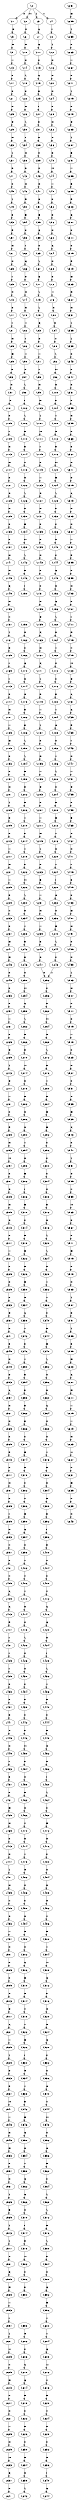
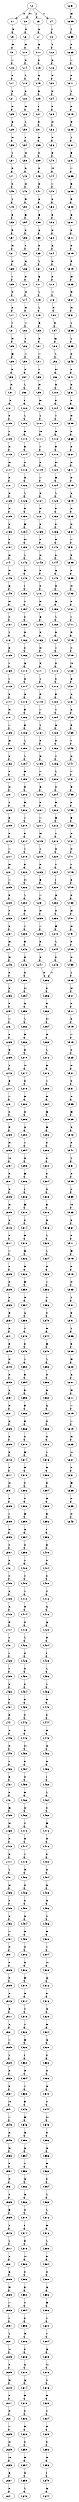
  strict digraph {
    S0
    S1
    S2
    S3
    S4
    S5
    S6
    S7
    S8
    S9
    S10
    S11
    S12
    S13
    S14
    S15
    S16
    S17
    S18
    S19
    S20
    S21
    S22
    S23
    S24
    S25
    S26
    S27
    S28
    S29
    S30
    S31
    S32
    S33
    S34
    S35
    S36
    S37
    S38
    S39
    S40
    S41
    S42
    S43
    S44
    S45
    S46
    S47
    S48
    S49
    S50
    S51
    S52
    S53
    S54
    S55
    S56
    S57
    S58
    S59
    S60
    S61
    S62
    S63
    S64
    S65
    S66
    S67
    S68
    S69
    S70
    S71
    S72
    S73
    S74
    S75
    S76
    S77
    S78
    S79
    S80
    S81
    S82
    S83
    S84
    S85
    S86
    S87
    S88
    S89
    S90
    S91
    S92
    S93
    S94
    S95
    S96
    S97
    S98
    S99
    S100
    S101
    S102
    S103
    S104
    S105
    S106
    S107
    S108
    S109
    S110
    S111
    S112
    S113
    S114
    S115
    S116
    S117
    S118
    S119
    S120
    S121
    S122
    S123
    S124
    S125
    S126
    S127
    S128
    S129
    S130
    S131
    S132
    S133
    S134
    S135
    S136
    S137
    S138
    S139
    S140
    S141
    S142
    S143
    S144
    S145
    S146
    S147
    S148
    S149
    S150
    S151
    S152
    S153
+   S154
    S155
    S156
    S157
    S158
    S159
    S160
    S161
    S162
    S163
    S164
    S165
    S166
    S167
    S168
    S169
    S170
    S171
    S172
    S173
    S174
    S175
    S176
    S177
    S178
    S179
    S180
    S181
    S182
    S183
    S184
    S185
    S186
    S187
    S188
    S189
    S190
    S191
    S192
    S193
    S194
    S195
    S196
    S197
    S198
    S199
    S200
    S201
    S202
    S203
    S204
    S205
    S206
    S207
    S208
    S209
    S210
    S211
    S212
    S213
    S214
    S215
    S216
    S217
    S218
    S219
    S220
    S221
    S222
    S223
    S224
    S225
    S226
    S227
    S228
    S229
    S230
    S231
    S232
    S233
    S234
    S235
    S236
    S237
    S238
    S239
    S240
    S241
    S242
    S243
    S244
    S245
    S246
    S247
    S248
    S249
    S250
    S252
    S253
    S254
    S251
    S255
    S256
    S257
    S258
    S259
    S260
    S261
    S262
    S263
    S264
    S265
    S266
    S267
    S268
    S269
    S270
    S271
    S272
    S273
    S274
    S275
    S276
    S277
    S278
    S279
    S280
    S281
    S282
    S283
    S284
    S285
    S286
    S287
    S288
    S289
    S290
    S291
    S292
    S293
    S294
    S295
    S296
    S297
    S298
    S299
    S300
    S301
    S302
    S303
    S304
    S305
    S306
    S307
    S308
    S309
    S310
    S311
    S312
    S313
    S314
    S315
    S316
    S317
    S318
    S319
    S320
    S321
    S322
    S323
    S324
    S325
    S326
    S327
    S328
    S329
    S330
    S331
    S332
    S333
    S334
    S335
    S336
    S337
    S338
    S339
    S340
    S341
    S342
    S343
    S344
    S345
    S346
    S347
    S348
    S349
    S350
    S351
    S352
    S353
    S354
    S355
    S356
    S357
    S358
    S359
    S360
    S361
    S362
    S363
    S364
    S365
    S366
    S367
    S368
    S369
    S370
    S371
    S372
    S373
    S374
    S375
    S376
    S377
    S378
    S379
    S380
    S381
    S382
    S383
    S384
    S385
    S386
    S387
    S388
    S389
    S390
    S391
    S392
    S393
    S394
    S395
    S396
    S397
    S398
    S399
    S400
    S401
    S402
    S403
    S404
    S405
    S406
    S407
    S408
    S409
    S410
    S411
    S412
    S413
    S414
    S415
    S416
    S417
    S418
    S419
    S420
    S421
    S422
    S423
    S424
    S425
    S426
    S427
    S428
    S429
    S430
    S431
    S432
    S433
    S434
    S435
    S436
    S437
    S438
    S439
    S440
    S441
    S442
    S443
    S444
    S445
    S446
    S447
    S448
    S449
    S450
    S451
    S452
    S453
    S454
    S455
    S456
    S457
    S458
    S459
    S460
    S461
    S462
    S463
    S464
    S465
    S466
    S467
    S468
    S469
    S470
    S471
    S472
    S473
    S474
    S475
    S476
    S477
    S478
    S479
    S480
    S481
    S482
    S483
    S484
    S485
    S486
    S487
    S488
    S489
    S490
    S491
    S492
    S493
    S494
    S495
    S496
    S497
    S498
    S499
    S500
    S501
    S502
    S503
    S504
    S505
    S506
    S507
    S508
    S509
    S510
    S511
    S512
    S513
    S514
    S515
    S516
    S517
    S518
    S519
    S520
    S521
    S522
    S523
    S524
    S525
    S526
    S527
    S528
    S529
    S530
    S531
    S532
    S533
    S534
    S535
    S536
    S537
    S538
    S539
    S540
    S541
    S542
    S543
    S544
    S545
    S546
    S547
    S548
    S549
    S550
    S551
    S552
    S553
    S554
    S555
    S556
    S557
    S558
    S559
    S560
    S561
    S562
    S563
    S564
    S565
    S566
    S567
    S568
    S569
    S570
    S571
    S572
    S573
    S574
    S575
    S576
    S577
    S578
    S579
    S580
    S581
    S582
    S583
    S584
    S585
    S586
    S587
    S588
    S589
    S590
    S591
    S592
    S593
+   S594
    S595
    S596
    S597
    S598
    S599
    S600
    S601
    S602
    S603
    S604
    S605
    S606
    S607
    S608
    S609
    S610
    S611
    S612
    S613
    S614
    S615
    S616
    S617
    S618
    S619
    S620
    S621
    S622
    S623
    S624
    S625
    S626
    S627
    S628
    S629
    S630
    S631
    S632
    S633
    S634
    S635
    S636
    S637
    S638
    S639
    S640
    S641
    S642
    S643
    S644
    S0 -> S1 [label=L]
    S0 -> S2 [label=M]
    S0 -> S3 [label=S]
    S0 -> S4 [label=V]
    S1 -> S5 [label=R]
    S2 -> S6 [label=A]
    S3 -> S7 [label=C]
    S4 -> S8 [label=V]
    S5 -> S9 [label=F]
    S6 -> S10 [label=N]
    S7 -> S11 [label=G]
    S8 -> S12 [label=S]
    S9 -> S13 [label=V]
    S10 -> S14 [label=A]
    S11 -> S15 [label=L]
    S12 -> S16 [label=A]
    S13 -> S17 [label=P]
    S14 -> S18 [label=S]
    S15 -> S19 [label=C]
    S16 -> S20 [label=A]
    S17 -> S21 [label=T]
    S18 -> S22 [label=T]
    S19 -> S23 [label=R]
    S20 -> S24 [label=A]
    S21 -> S25 [label=A]
    S22 -> S26 [label=N]
    S23 -> S27 [label=I]
    S24 -> S28 [label=L]
    S25 -> S29 [label=Q]
    S26 -> S30 [label=S]
    S27 -> S31 [label=P]
    S28 -> S32 [label=K]
    S29 -> S33 [label=K]
    S30 -> S34 [label=I]
    S31 -> S35 [label=A]
    S32 -> S36 [label=Q]
    S33 -> S37 [label=S]
    S34 -> S38 [label=K]
    S35 -> S39 [label=A]
    S36 -> S40 [label=D]
    S37 -> S41 [label=D]
    S38 -> S42 [label=D]
    S39 -> S43 [label=L]
    S40 -> S44 [label=M]
    S41 -> S45 [label=L]
    S42 -> S46 [label=K]
    S43 -> S47 [label=K]
    S44 -> S48 [label=V]
    S45 -> S49 [label=S]
    S46 -> S50 [label=E]
    S47 -> S51 [label=P]
    S48 -> S52 [label=L]
    S49 -> S53 [label=P]
    S50 -> S54 [label=E]
    S51 -> S55 [label=E]
    S52 -> S56 [label=D]
    S53 -> S57 [label=E]
    S54 -> S58 [label=L]
    S55 -> S59 [label=G]
    S56 -> S60 [label=A]
    S57 -> S61 [label=N]
    S58 -> S62 [label=I]
    S59 -> S63 [label=A]
    S60 -> S64 [label=G]
    S61 -> S65 [label=A]
    S62 -> S66 [label=G]
    S63 -> S67 [label=S]
    S64 -> S68 [label=A]
    S65 -> S69 [label=I]
    S66 -> S70 [label=D]
    S67 -> S71 [label=E]
    S68 -> S72 [label=T]
    S69 -> S73 [label=A]
    S70 -> S74 [label=K]
    S71 -> S75 [label=S]
    S72 -> S76 [label=V]
    S73 -> S77 [label=T]
    S74 -> S78 [label=N]
    S75 -> S79 [label=S]
    S76 -> S80 [label=L]
    S77 -> S81 [label=I]
    S78 -> S82 [label=V]
    S79 -> S83 [label=G]
    S80 -> S84 [label=N]
    S81 -> S85 [label=N]
    S82 -> S86 [label=I]
    S83 -> S87 [label=T]
-   S84 -> S88 [label=Y]
+   S84 -> S88 [label=H]
    S85 -> S89 [label=H]
    S86 -> S90 [label=V]
    S87 -> S91 [label=V]
    S88 -> S92 [label=S]
    S89 -> S93 [label=T]
    S90 -> S94 [label=D]
    S91 -> S95 [label=I]
    S92 -> S96 [label=M]
    S93 -> S97 [label=A]
    S94 -> S98 [label=S]
    S95 -> S99 [label=N]
    S96 -> S100 [label=N]
    S97 -> S101 [label=T]
    S98 -> S102 [label=I]
    S99 -> S103 [label=H]
    S100 -> S104 [label=L]
    S101 -> S105 [label=L]
    S102 -> S106 [label=S]
    S103 -> S107 [label=S]
    S104 -> S108 [label=V]
    S105 -> S109 [label=I]
    S106 -> S110 [label=R]
    S107 -> S111 [label=M]
    S108 -> S112 [label=Q]
    S109 -> S113 [label=R]
    S110 -> S114 [label=F]
    S111 -> S115 [label=I]
    S112 -> S116 [label=R]
    S113 -> S117 [label=H]
    S114 -> S118 [label=Y]
    S115 -> S119 [label=L]
    S116 -> S120 [label=M]
    S117 -> S121 [label=L]
    S118 -> S122 [label=N]
    S119 -> S123 [label=V]
    S120 -> S124 [label=E]
    S121 -> S125 [label=Q]
    S122 -> S126 [label=S]
    S123 -> S127 [label=Q]
    S124 -> S128 [label=S]
    S125 -> S129 [label=A]
    S126 -> S130 [label=T]
    S127 -> S131 [label=R]
    S128 -> S132 [label=L]
    S129 -> S133 [label=L]
    S130 -> S134 [label=E]
    S131 -> S135 [label=L]
    S132 -> S136 [label=L]
    S133 -> S137 [label=L]
    S134 -> S138 [label=M]
    S135 -> S139 [label=E]
    S136 -> S140 [label=A]
    S137 -> S141 [label=N]
    S138 -> S142 [label=S]
    S139 -> S143 [label=A]
    S140 -> S144 [label=L]
    S141 -> S145 [label=N]
    S142 -> S146 [label=D]
    S143 -> S147 [label=L]
    S144 -> S148 [label=G]
    S145 -> S149 [label=G]
    S146 -> S150 [label=I]
    S147 -> S151 [label=L]
    S148 -> S152 [label=N]
    S149 -> S153 [label=N]
+   S150 -> S154 [label=V]
    S151 -> S155 [label=A]
    S152 -> S156 [label=G]
    S153 -> S157 [label=Y]
+   S154 -> S158 [label=L]
    S155 -> S159 [label=Q]
    S156 -> S160 [label=S]
    S157 -> S161 [label=S]
    S158 -> S162 [label=K]
    S159 -> S163 [label=G]
    S160 -> S164 [label=D]
    S161 -> S165 [label=D]
    S162 -> S166 [label=L]
    S163 -> S167 [label=N]
    S164 -> S168 [label=V]
    S165 -> S169 [label=I]
    S166 -> S170 [label=G]
    S167 -> S171 [label=G]
    S168 -> S172 [label=T]
    S169 -> S173 [label=I]
    S170 -> S174 [label=N]
    S171 -> S175 [label=S]
    S172 -> S176 [label=L]
    S173 -> S177 [label=L]
    S174 -> S178 [label=Q]
    S175 -> S179 [label=D]
    S176 -> S180 [label=R]
    S177 -> S181 [label=K]
    S178 -> S182 [label=R]
    S179 -> S183 [label=V]
    S180 -> S184 [label=V]
    S181 -> S185 [label=V]
    S182 -> S186 [label=F]
    S183 -> S187 [label=S]
    S184 -> S188 [label=Q]
    S185 -> S189 [label=H]
    S186 -> S190 [label=S]
    S187 -> S191 [label=L]
    S188 -> S192 [label=T]
    S189 -> S193 [label=T]
    S190 -> S194 [label=S]
    S191 -> S195 [label=R]
    S192 -> S196 [label=V]
    S193 -> S197 [label=T]
    S194 -> S198 [label=H]
    S195 -> S199 [label=V]
    S196 -> S200 [label=S]
    S197 -> S201 [label=N]
    S198 -> S202 [label=R]
    S199 -> S203 [label=Q]
    S200 -> S204 [label=T]
    S201 -> S205 [label=S]
    S202 -> S206 [label=F]
    S203 -> S207 [label=T]
    S204 -> S208 [label=D]
    S205 -> S209 [label=D]
    S206 -> S210 [label=V]
    S207 -> S211 [label=V]
    S208 -> S212 [label=E]
    S209 -> S213 [label=E]
    S210 -> S214 [label=L]
    S211 -> S215 [label=H]
    S212 -> S216 [label=V]
    S213 -> S217 [label=V]
    S214 -> S218 [label=V]
    S215 -> S219 [label=S]
    S216 -> S220 [label=K]
    S217 -> S221 [label=K]
    S218 -> S222 [label=L]
    S219 -> S223 [label=D]
    S220 -> S224 [label=V]
    S221 -> S225 [label=V]
    S222 -> S226 [label=M]
    S223 -> S227 [label=E]
    S224 -> S228 [label=I]
    S225 -> S229 [label=F]
    S226 -> S230 [label=S]
    S227 -> S231 [label=V]
    S228 -> S232 [label=Q]
    S229 -> S233 [label=Y]
    S230 -> S234 [label=D]
    S231 -> S235 [label=K]
    S232 -> S236 [label=A]
    S233 -> S237 [label=T]
    S234 -> S238 [label=V]
    S235 -> S239 [label=V]
    S236 -> S240 [label=H]
    S237 -> S241 [label=H]
    S238 -> S242 [label=F]
    S239 -> S243 [label=F]
    S240 -> S244 [label=S]
    S241 -> S245 [label=H]
    S242 -> S246 [label=R]
    S243 -> S247 [label=Q]
    S244 -> S248 [label=L]
    S245 -> S249 [label=L]
    S246 -> S250 [label=T]
    S247 -> S252 [label=A]
    S248 -> S252 [label=V]
    S249 -> S253 [label=L]
    S250 -> S254 [label=M]
    S252 -> S256 [label=L]
    S253 -> S257 [label=L]
    S254 -> S258 [label=C]
    S251 -> S255 [label=H]
    S255 -> S259 [label=S]
    S256 -> S260 [label=T]
    S257 -> S261 [label=V]
    S258 -> S262 [label=S]
    S259 -> S263 [label=L]
    S260 -> S264 [label=M]
    S261 -> S265 [label=L]
    S262 -> S266 [label=K]
    S263 -> S267 [label=V]
    S264 -> S268 [label=Q]
    S265 -> S269 [label=Q]
    S266 -> S270 [label=R]
    S267 -> S271 [label=L]
    S268 -> S272 [label=S]
    S269 -> S273 [label=S]
    S270 -> S274 [label=W]
    S271 -> S275 [label=S]
    S272 -> S276 [label=D]
    S273 -> S277 [label=Q]
    S274 -> S278 [label=D]
    S275 -> S279 [label=L]
    S276 -> S280 [label=V]
    S277 -> S281 [label=V]
    S278 -> S282 [label=N]
    S279 -> S283 [label=Q]
    S280 -> S284 [label=F]
    S281 -> S285 [label=L]
    S282 -> S286 [label=N]
    S283 -> S287 [label=S]
    S284 -> S288 [label=E]
    S285 -> S289 [label=E]
    S286 -> S290 [label=K]
    S287 -> S291 [label=E]
    S288 -> S292 [label=E]
    S289 -> S293 [label=N]
    S290 -> S294 [label=V]
    S291 -> S295 [label=V]
    S292 -> S296 [label=L]
    S293 -> S297 [label=M]
    S294 -> S298 [label=N]
    S295 -> S299 [label=F]
    S296 -> S300 [label=L]
    S297 -> S301 [label=L]
    S298 -> S302 [label=E]
    S299 -> S303 [label=E]
    S300 -> S304 [label=L]
    S301 -> S305 [label=Q]
    S302 -> S306 [label=I]
    S303 -> S307 [label=G]
    S304 -> S308 [label=T]
    S305 -> S309 [label=N]
    S306 -> S310 [label=E]
    S307 -> S311 [label=L]
    S308 -> S312 [label=R]
    S309 -> S313 [label=Q]
    S310 -> S314 [label=L]
    S311 -> S315 [label=L]
    S312 -> S316 [label=N]
    S313 -> S317 [label=T]
    S314 -> S318 [label=N]
    S315 -> S319 [label=E]
    S316 -> S320 [label=S]
    S317 -> S321 [label=V]
    S318 -> S322 [label=E]
    S319 -> S323 [label=H]
    S320 -> S324 [label=S]
    S321 -> S325 [label=L]
    S322 -> S326 [label=N]
    S323 -> S327 [label=R]
    S324 -> S328 [label=A]
    S325 -> S329 [label=T]
    S326 -> S330 [label=E]
    S327 -> S331 [label=N]
    S328 -> S332 [label=V]
    S329 -> S333 [label=L]
    S330 -> S334 [label=Q]
    S331 -> S335 [label=S]
    S332 -> S336 [label=V]
    S333 -> S337 [label=Q]
    S334 -> S338 [label=C]
    S335 -> S339 [label=S]
    S336 -> S340 [label=L]
    S337 -> S341 [label=E]
    S338 -> S342 [label=V]
    S339 -> S343 [label=T]
    S340 -> S344 [label=R]
    S341 -> S345 [label=P]
    S342 -> S346 [label=P]
    S343 -> S347 [label=L]
    S344 -> S348 [label=E]
    S345 -> S349 [label=A]
    S346 -> S350 [label=V]
    S347 -> S351 [label=T]
    S348 -> S352 [label=S]
    S349 -> S353 [label=D]
    S350 -> S354 [label=F]
    S351 -> S355 [label=L]
    S352 -> S356 [label=A]
    S353 -> S357 [label=C]
    S354 -> S358 [label=P]
    S355 -> S359 [label=R]
    S356 -> S360 [label=D]
    S357 -> S361 [label=A]
    S358 -> S362 [label=R]
    S359 -> S363 [label=E]
    S360 -> S364 [label=C]
    S361 -> S365 [label=A]
    S362 -> S366 [label=F]
    S363 -> S367 [label=P]
    S364 -> S368 [label=A]
    S365 -> S369 [label=L]
    S366 -> S370 [label=L]
    S367 -> S371 [label=A]
    S368 -> S372 [label=A]
    S369 -> S373 [label=F]
    S370 -> S374 [label=H]
    S371 -> S375 [label=D]
    S372 -> S376 [label=V]
    S373 -> S377 [label=E]
    S374 -> S378 [label=F]
    S375 -> S379 [label=C]
    S376 -> S380 [label=F]
    S377 -> S381 [label=K]
    S378 -> S382 [label=L]
    S379 -> S383 [label=A]
    S380 -> S384 [label=D]
    S381 -> S385 [label=F]
    S382 -> S386 [label=Y]
    S383 -> S387 [label=A]
    S384 -> S388 [label=K]
    S385 -> S389 [label=I]
    S386 -> S390 [label=H]
    S387 -> S391 [label=V]
    S388 -> S392 [label=F]
    S389 -> S393 [label=R]
    S390 -> S394 [label=G]
    S391 -> S395 [label=F]
    S392 -> S396 [label=I]
    S393 -> S397 [label=Y]
    S394 -> S398 [label=T]
    S395 -> S399 [label=E]
    S396 -> S400 [label=R]
    S397 -> S401 [label=L]
    S398 -> S402 [label=V]
    S399 -> S403 [label=K]
    S400 -> S404 [label=Y]
    S401 -> S405 [label=Y]
    S402 -> S406 [label=Y]
    S403 -> S407 [label=F]
    S404 -> S408 [label=L]
    S405 -> S409 [label=C]
    S406 -> S410 [label=V]
    S407 -> S411 [label=I]
    S408 -> S412 [label=Y]
    S409 -> S413 [label=G]
    S410 -> S414 [label=N]
    S411 -> S415 [label=R]
    S412 -> S416 [label=C]
    S413 -> S417 [label=E]
    S414 -> S418 [label=T]
    S415 -> S419 [label=Y]
    S416 -> S420 [label=G]
    S417 -> S421 [label=I]
    S418 -> S422 [label=S]
    S419 -> S423 [label=M]
    S420 -> S424 [label=D]
    S421 -> S425 [label=I]
    S422 -> S426 [label=T]
    S423 -> S427 [label=Q]
    S424 -> S428 [label=I]
    S425 -> S429 [label=I]
    S426 -> S430 [label=A]
    S427 -> S431 [label=C]
    S428 -> S432 [label=S]
    S429 -> S433 [label=L]
    S430 -> S434 [label=L]
    S431 -> S435 [label=G]
    S432 -> S436 [label=V]
    S433 -> S437 [label=L]
    S434 -> S438 [label=P]
    S435 -> S439 [label=E]
    S436 -> S440 [label=R]
    S437 -> S441 [label=D]
    S438 -> S442 [label=L]
    S439 -> S443 [label=I]
    S440 -> S444 [label=L]
    S441 -> S445 [label=Q]
    S442 -> S446 [label=L]
    S443 -> S447 [label=A]
    S444 -> S448 [label=D]
    S445 -> S449 [label=A]
    S446 -> S450 [label=M]
    S447 -> S451 [label=V]
    S448 -> S452 [label=Q]
    S449 -> S453 [label=I]
    S450 -> S454 [label=L]
    S451 -> S455 [label=Q]
    S452 -> S456 [label=A]
    S453 -> S457 [label=P]
    S454 -> S458 [label=A]
    S455 -> S459 [label=L]
    S456 -> S460 [label=I]
    S457 -> S461 [label=L]
    S458 -> S462 [label=D]
    S459 -> S463 [label=E]
    S460 -> S464 [label=S]
    S461 -> S465 [label=H]
    S462 -> S466 [label=K]
    S463 -> S467 [label=Q]
    S464 -> S468 [label=L]
    S465 -> S469 [label=K]
    S466 -> S470 [label=Y]
    S467 -> S471 [label=A]
    S468 -> S472 [label=H]
    S469 -> S473 [label=L]
    S470 -> S474 [label=N]
    S471 -> S475 [label=I]
    S472 -> S476 [label=K]
    S473 -> S477 [label=A]
    S474 -> S478 [label=V]
    S475 -> S479 [label=P]
    S476 -> S480 [label=L]
    S477 -> S481 [label=S]
    S478 -> S482 [label=Q]
    S479 -> S483 [label=L]
    S480 -> S484 [label=A]
    S481 -> S485 [label=K]
    S482 -> S486 [label=A]
    S483 -> S487 [label=H]
    S484 -> S488 [label=N]
    S485 -> S489 [label=Y]
    S486 -> S490 [label=L]
    S487 -> S491 [label=K]
    S488 -> S492 [label=K]
    S489 -> S493 [label=Q]
    S490 -> S494 [label=K]
    S491 -> S495 [label=L]
    S492 -> S496 [label=Y]
    S493 -> S497 [label=V]
    S494 -> S498 [label=Q]
    S495 -> S499 [label=A]
    S496 -> S500 [label=H]
    S497 -> S501 [label=A]
    S498 -> S502 [label=A]
    S499 -> S503 [label=S]
    S500 -> S504 [label=V]
    S501 -> S505 [label=E]
    S502 -> S506 [label=C]
    S503 -> S507 [label=K]
    S504 -> S508 [label=W]
    S505 -> S509 [label=L]
    S506 -> S510 [label=E]
    S507 -> S511 [label=Y]
    S508 -> S512 [label=G]
    S509 -> S513 [label=Q]
    S510 -> S514 [label=Q]
    S511 -> S515 [label=T]
    S512 -> S516 [label=L]
    S513 -> S517 [label=Q]
    S514 -> S518 [label=Y]
    S515 -> S519 [label=V]
    S516 -> S520 [label=Q]
    S517 -> S521 [label=G]
    S518 -> S522 [label=V]
    S519 -> S523 [label=L]
    S520 -> S524 [label=Q]
    S521 -> S525 [label=V]
    S522 -> S526 [label=H]
    S523 -> S527 [label=A]
    S524 -> S528 [label=G]
    S525 -> S529 [label=S]
    S526 -> S530 [label=I]
    S527 -> S531 [label=L]
    S528 -> S532 [label=L]
    S529 -> S533 [label=D]
    S530 -> S534 [label=Q]
    S531 -> S535 [label=Q]
    S532 -> S536 [label=T]
    S533 -> S537 [label=F]
    S534 -> S538 [label=V]
    S535 -> S539 [label=H]
    S536 -> S540 [label=Q]
    S537 -> S541 [label=M]
    S538 -> S542 [label=R]
    S539 -> S543 [label=G]
    S540 -> S544 [label=Y]
    S541 -> S545 [label=V]
    S542 -> S546 [label=E]
    S543 -> S547 [label=L]
    S544 -> S548 [label=M]
    S545 -> S549 [label=R]
    S546 -> S550 [label=G]
    S547 -> S551 [label=S]
    S548 -> S552 [label=T]
    S549 -> S553 [label=H]
    S550 -> S554 [label=N]
    S551 -> S555 [label=Q]
    S552 -> S556 [label=Q]
    S553 -> S557 [label=L]
    S554 -> S558 [label=V]
    S555 -> S559 [label=Y]
    S556 -> S560 [label=H]
    S557 -> S561 [label=A]
    S558 -> S562 [label=G]
    S559 -> S563 [label=M]
    S560 -> S564 [label=L]
    S561 -> S565 [label=S]
    S562 -> S566 [label=G]
    S563 -> S567 [label=T]
    S564 -> S568 [label=S]
    S565 -> S569 [label=E]
    S566 -> S570 [label=A]
    S567 -> S571 [label=L]
    S568 -> S572 [label=S]
    S569 -> S573 [label=S]
    S570 -> S574 [label=I]
    S571 -> S575 [label=H]
    S572 -> S576 [label=E]
    S573 -> S577 [label=S]
    S574 -> S578 [label=R]
    S575 -> S579 [label=L]
    S576 -> S580 [label=S]
    S577 -> S581 [label=Q]
    S578 -> S582 [label=W]
    S579 -> S583 [label=A]
    S580 -> S584 [label=P]
    S581 -> S585 [label=G]
    S582 -> S586 [label=L]
    S583 -> S587 [label=S]
    S584 -> S588 [label=T]
    S585 -> S589 [label=H]
    S586 -> S590 [label=P]
    S587 -> S591 [label=D]
    S588 -> S592 [label=G]
    S589 -> S593 [label=V]
+   S590 -> S594 [label=Y]
    S591 -> S595 [label=S]
    S592 -> S596 [label=H]
    S593 -> S597 [label=I]
+   S594 -> S598 [label=L]
    S595 -> S599 [label=P]
    S596 -> S600 [label=V]
    S597 -> S601 [label=S]
    S598 -> S602 [label=Q]
    S599 -> S603 [label=H]
    S600 -> S604 [label=V]
    S601 -> S605 [label=W]
    S602 -> S606 [label=L]
    S603 -> S607 [label=G]
    S604 -> S608 [label=G]
    S605 -> S609 [label=Y]
    S606 -> S610 [label=C]
    S607 -> S611 [label=H]
    S608 -> S612 [label=W]
    S609 -> S613 [label=H]
    S610 -> S614 [label=G]
    S611 -> S615 [label=V]
    S612 -> S616 [label=Y]
    S613 -> S617 [label=Y]
    S614 -> S618 [label=H]
    S615 -> S619 [label=V]
    S616 -> S620 [label=N]
    S617 -> S621 [label=A]
    S618 -> S622 [label=L]
    S619 -> S623 [label=N]
    S620 -> S624 [label=Y]
    S621 -> S625 [label=V]
    S622 -> S626 [label=D]
    S623 -> S627 [label=W]
    S624 -> S628 [label=A]
    S625 -> S629 [label=K]
    S626 -> S630 [label=L]
    S627 -> S631 [label=Y]
    S628 -> S632 [label=L]
    S629 -> S633 [label=M]
    S630 -> S634 [label=E]
    S631 -> S635 [label=H]
    S632 -> S636 [label=Q]
    S633 -> S637 [label=G]
    S634 -> S638 [label=N]
    S635 -> S639 [label=Y]
    S636 -> S640 [label=I]
    S637 -> S641 [label=D]
    S638 -> S642 [label=S]
    S639 -> S643 [label=A]
    S640 -> S644 [label=G]
  }
